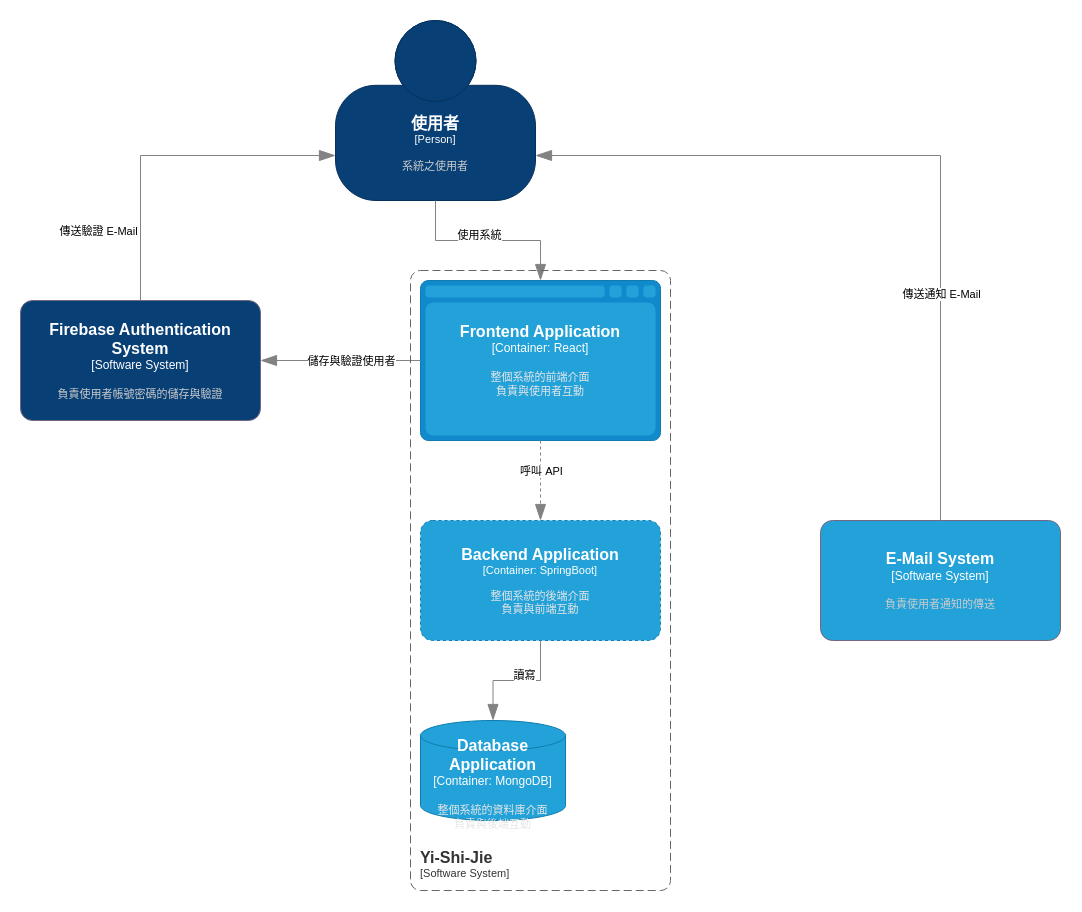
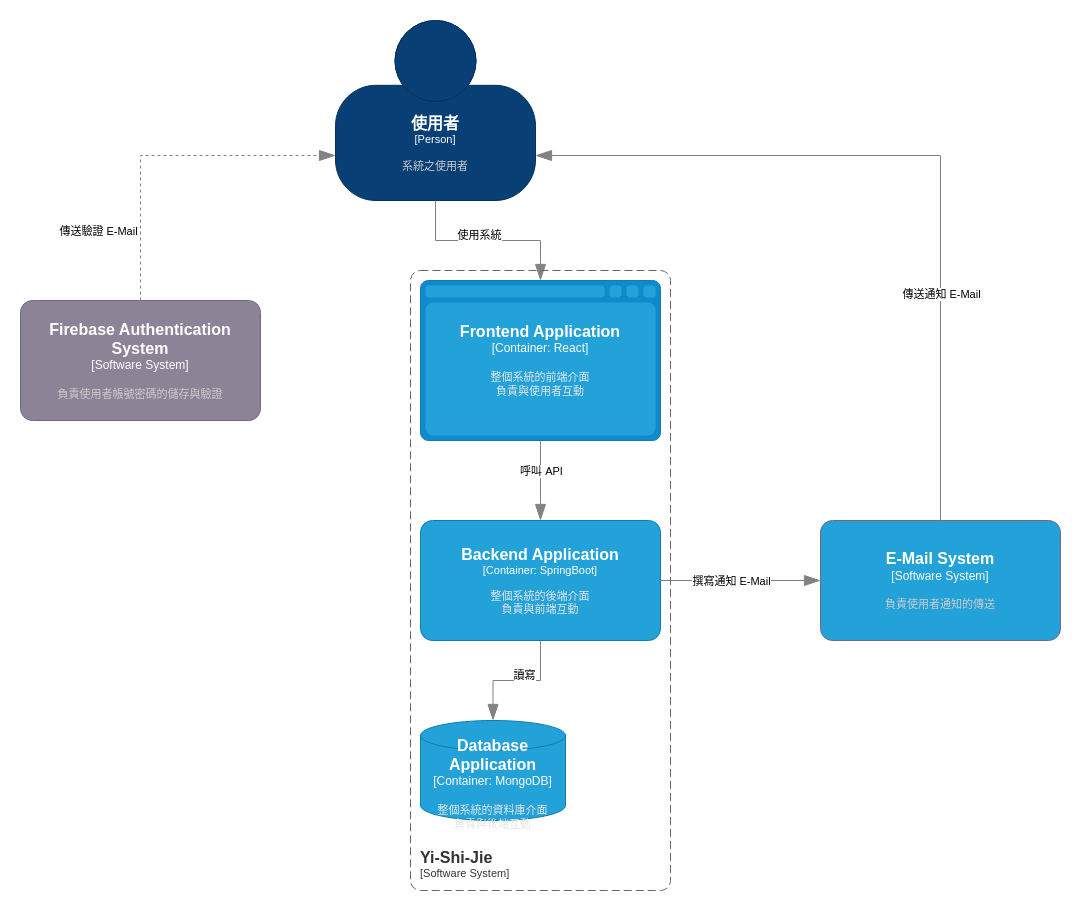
  <mxCell id="0" />
  <mxCell id="1" parent="0" />
  <mxCell id="2" value="&lt;font style=&quot;font-size: 16px&quot;&gt;&lt;b&gt;Frontend Application&#10;&lt;/b&gt;&lt;/font&gt;&lt;div&gt;[Container:&amp;nbsp;React]&lt;/div&gt;&lt;br&gt;&lt;div&gt;&lt;font style=&quot;font-size: 11px&quot;&gt;&lt;font color=&quot;#E6E6E6&quot;&gt;整個系統的前端介面&#10;負責與使用者互動&lt;/font&gt;&lt;/div&gt;" style="shape=mxgraph.c4.webBrowserContainer2;whiteSpace=wrap;html=1;boundedLbl=1;rounded=0;labelBackgroundColor=none;strokeColor=#118ACD;fillColor=#23A2D9;strokeColor=#118ACD;strokeColor2=#0E7DAD;fontSize=12;fontColor=#ffffff;align=center;metaEdit=1;points=[[0.5,0,0],[1,0.25,0],[1,0.5,0],[1,0.75,0],[0.5,1,0],[0,0.75,0],[0,0.5,0],[0,0.25,0]];resizable=0;" vertex="1" parent="1"><mxGeometry x="420" y="280" width="240" height="160" as="geometry" /></mxCell>
  <mxCell id="3" value="&lt;font style=&quot;font-size: 16px&quot;&gt;&lt;b&gt;使用者&lt;/b&gt;&lt;/font&gt;&lt;div&gt;[Person]&lt;/div&gt;&lt;br&gt;&lt;div&gt;&lt;font style=&quot;font-size: 11px&quot;&gt;&lt;font color=&quot;#cccccc&quot;&gt;系統之使用者&lt;/font&gt;&lt;/div&gt;" style="html=1;fontSize=11;dashed=0;whiteSpace=wrap;fillColor=#083F75;strokeColor=#06315C;fontColor=#ffffff;shape=mxgraph.c4.person2;align=center;metaEdit=1;points=[[0.5,0,0],[1,0.5,0],[1,0.75,0],[0.75,1,0],[0.5,1,0],[0.25,1,0],[0,0.75,0],[0,0.5,0]];resizable=0;" vertex="1" parent="1"><mxGeometry x="335" y="20" width="200" height="180" as="geometry" /></mxCell>
- <mxCell id="4" value="&lt;font style=&quot;font-size: 16px&quot;&gt;&lt;b&gt;Backend Application&lt;/b&gt;&lt;/font&gt;&lt;div&gt;[Container: SpringBoot]&lt;/div&gt;&lt;br&gt;&lt;div&gt;&lt;font style=&quot;font-size: 11px&quot;&gt;&lt;font color=&quot;#E6E6E6&quot;&gt;整個系統的後端介面&#10;負責與前端互動&lt;/font&gt;&lt;/div&gt;" style="rounded=1;whiteSpace=wrap;html=1;fontSize=11;labelBackgroundColor=none;fillColor=#23A2D9;fontColor=#ffffff;align=center;arcSize=10;strokeColor=#0E7DAD;metaEdit=1;resizable=0;points=[[0.25,0,0],[0.5,0,0],[0.75,0,0],[1,0.25,0],[1,0.5,0],[1,0.75,0],[0.75,1,0],[0.5,1,0],[0.25,1,0],[0,0.75,0],[0,0.5,0],[0,0.25,0]];dashed=1;" vertex="1" parent="1"><mxGeometry x="420" y="520" width="240" height="120" as="geometry" /></mxCell>
+ <mxCell id="4" value="&lt;font style=&quot;font-size: 16px&quot;&gt;&lt;b&gt;Backend Application&lt;/b&gt;&lt;/font&gt;&lt;div&gt;[Container: SpringBoot]&lt;/div&gt;&lt;br&gt;&lt;div&gt;&lt;font style=&quot;font-size: 11px&quot;&gt;&lt;font color=&quot;#E6E6E6&quot;&gt;整個系統的後端介面&#10;負責與前端互動&lt;/font&gt;&lt;/div&gt;" style="rounded=1;whiteSpace=wrap;html=1;fontSize=11;labelBackgroundColor=none;fillColor=#23A2D9;fontColor=#ffffff;align=center;arcSize=10;strokeColor=#0E7DAD;metaEdit=1;resizable=0;points=[[0.25,0,0],[0.5,0,0],[0.75,0,0],[1,0.25,0],[1,0.5,0],[1,0.75,0],[0.75,1,0],[0.5,1,0],[0.25,1,0],[0,0.75,0],[0,0.5,0],[0,0.25,0]];" vertex="1" parent="1"><mxGeometry x="420" y="520" width="240" height="120" as="geometry" /></mxCell>
  <mxCell id="5" value="&lt;font style=&quot;font-size: 16px&quot;&gt;&lt;b&gt;Database Application&lt;/b&gt;&lt;/font&gt;&lt;div&gt;[Container:&amp;nbsp;MongoDB]&lt;/div&gt;&lt;br&gt;&lt;div&gt;&lt;font style=&quot;font-size: 11px&quot;&gt;&lt;font color=&quot;#E6E6E6&quot;&gt;整個系統的資料庫介面&#10;負責與後端互動&lt;/font&gt;&lt;/div&gt;" style="shape=cylinder3;size=15;whiteSpace=wrap;html=1;boundedLbl=1;rounded=0;labelBackgroundColor=none;fillColor=#23A2D9;fontSize=12;fontColor=#ffffff;align=center;strokeColor=#0E7DAD;metaEdit=1;points=[[0.5,0,0],[1,0.25,0],[1,0.5,0],[1,0.75,0],[0.5,1,0],[0,0.75,0],[0,0.5,0],[0,0.25,0]];resizable=0;" vertex="1" parent="1"><mxGeometry x="420" y="720" width="145" height="100" as="geometry" /></mxCell>
- <mxCell id="6" value="&lt;font style=&quot;font-size: 16px&quot;&gt;&lt;b&gt;Firebase Authentication System&lt;/b&gt;&lt;/font&gt;&lt;div&gt;[Software System]&lt;/div&gt;&lt;br&gt;&lt;div&gt;&lt;font style=&quot;font-size: 11px&quot;&gt;&lt;font color=&quot;#cccccc&quot;&gt;負責使用者帳號密碼的儲存與驗證&lt;/font&gt;&lt;/div&gt;" style="rounded=1;whiteSpace=wrap;html=1;labelBackgroundColor=none;fillColor=#083f75;fontColor=#ffffff;align=center;arcSize=10;strokeColor=#736782;metaEdit=1;resizable=0;points=[[0.25,0,0],[0.5,0,0],[0.75,0,0],[1,0.25,0],[1,0.5,0],[1,0.75,0],[0.75,1,0],[0.5,1,0],[0.25,1,0],[0,0.75,0],[0,0.5,0],[0,0.25,0]];" vertex="1" parent="1"><mxGeometry x="20" y="300" width="240" height="120" as="geometry" /></mxCell>
+ <mxCell id="6" value="&lt;font style=&quot;font-size: 16px&quot;&gt;&lt;b&gt;Firebase Authentication System&lt;/b&gt;&lt;/font&gt;&lt;div&gt;[Software System]&lt;/div&gt;&lt;br&gt;&lt;div&gt;&lt;font style=&quot;font-size: 11px&quot;&gt;&lt;font color=&quot;#cccccc&quot;&gt;負責使用者帳號密碼的儲存與驗證&lt;/font&gt;&lt;/div&gt;" style="rounded=1;whiteSpace=wrap;html=1;labelBackgroundColor=none;fillColor=#8C8496;fontColor=#ffffff;align=center;arcSize=10;strokeColor=#736782;metaEdit=1;resizable=0;points=[[0.25,0,0],[0.5,0,0],[0.75,0,0],[1,0.25,0],[1,0.5,0],[1,0.75,0],[0.75,1,0],[0.5,1,0],[0.25,1,0],[0,0.75,0],[0,0.5,0],[0,0.25,0]];" vertex="1" parent="1"><mxGeometry x="20" y="300" width="240" height="120" as="geometry" /></mxCell>
  <mxCell id="7" value="&lt;font style=&quot;font-size: 16px&quot;&gt;&lt;b&gt;E-Mail System&lt;/b&gt;&lt;/font&gt;&lt;div&gt;[Software System]&lt;/div&gt;&lt;br&gt;&lt;div&gt;&lt;font style=&quot;font-size: 11px&quot;&gt;&lt;font color=&quot;#cccccc&quot;&gt;負責使用者通知的傳送&lt;/font&gt;&lt;/div&gt;" style="rounded=1;whiteSpace=wrap;html=1;labelBackgroundColor=none;fillColor=#23a2d9;fontColor=#ffffff;align=center;arcSize=10;strokeColor=#736782;metaEdit=1;resizable=0;points=[[0.25,0,0],[0.5,0,0],[0.75,0,0],[1,0.25,0],[1,0.5,0],[1,0.75,0],[0.75,1,0],[0.5,1,0],[0.25,1,0],[0,0.75,0],[0,0.5,0],[0,0.25,0]];" vertex="1" parent="1"><mxGeometry x="820" y="520" width="240" height="120" as="geometry" /></mxCell>
  <mxCell id="8" value="" style="endArrow=blockThin;html=1;fontSize=10;fontColor=#404040;strokeWidth=1;endFill=1;strokeColor=#828282;elbow=vertical;metaEdit=1;endSize=14;startSize=14;jumpStyle=arc;jumpSize=16;rounded=0;edgeStyle=orthogonalEdgeStyle;exitX=0.5;exitY=1;exitDx=0;exitDy=0;exitPerimeter=0;entryX=0.5;entryY=0;entryDx=0;entryDy=0;entryPerimeter=0;" edge="1" parent="1" source="3" target="2"><mxGeometry width="240" relative="1" as="geometry"><mxPoint x="520" y="390" as="sourcePoint" /><mxPoint x="760" y="390" as="targetPoint" /></mxGeometry></mxCell>
  <mxCell id="9" value="使用系統" style="edgeLabel;html=1;align=center;verticalAlign=middle;resizable=0;points=[];" vertex="1" connectable="0" parent="8"><mxGeometry x="-0.104" relative="1" as="geometry"><mxPoint y="-6" as="offset" /></mxGeometry></mxCell>
- <mxCell id="10" value="" style="endArrow=blockThin;html=1;fontSize=10;fontColor=#404040;strokeWidth=1;endFill=1;strokeColor=#828282;elbow=vertical;metaEdit=1;endSize=14;startSize=14;jumpStyle=arc;jumpSize=16;rounded=0;edgeStyle=orthogonalEdgeStyle;exitX=0.5;exitY=1;exitDx=0;exitDy=0;exitPerimeter=0;dashed=1;" edge="1" parent="1" source="2" target="4"><mxGeometry width="240" relative="1" as="geometry"><mxPoint x="520" y="490" as="sourcePoint" /><mxPoint x="710" y="620" as="targetPoint" /></mxGeometry></mxCell>
+ <mxCell id="10" value="" style="endArrow=blockThin;html=1;fontSize=10;fontColor=#404040;strokeWidth=1;endFill=1;strokeColor=#828282;elbow=vertical;metaEdit=1;endSize=14;startSize=14;jumpStyle=arc;jumpSize=16;rounded=0;edgeStyle=orthogonalEdgeStyle;exitX=0.5;exitY=1;exitDx=0;exitDy=0;exitPerimeter=0;" edge="1" parent="1" source="2" target="4"><mxGeometry width="240" relative="1" as="geometry"><mxPoint x="520" y="490" as="sourcePoint" /><mxPoint x="710" y="620" as="targetPoint" /></mxGeometry></mxCell>
  <mxCell id="11" value="呼叫 API" style="edgeLabel;html=1;align=center;verticalAlign=middle;resizable=0;points=[];" vertex="1" connectable="0" parent="10"><mxGeometry x="-0.104" relative="1" as="geometry"><mxPoint y="-6" as="offset" /></mxGeometry></mxCell>
  <mxCell id="12" value="" style="endArrow=blockThin;html=1;fontSize=10;fontColor=#404040;strokeWidth=1;endFill=1;strokeColor=#828282;elbow=vertical;metaEdit=1;endSize=14;startSize=14;jumpStyle=arc;jumpSize=16;rounded=0;edgeStyle=orthogonalEdgeStyle;exitX=0.5;exitY=1;exitDx=0;exitDy=0;exitPerimeter=0;" edge="1" parent="1" source="4" target="5"><mxGeometry width="240" relative="1" as="geometry"><mxPoint x="780" y="730" as="sourcePoint" /><mxPoint x="780" y="850" as="targetPoint" /></mxGeometry></mxCell>
  <mxCell id="13" value="讀寫" style="edgeLabel;html=1;align=center;verticalAlign=middle;resizable=0;points=[];" vertex="1" connectable="0" parent="12"><mxGeometry x="-0.104" relative="1" as="geometry"><mxPoint y="-6" as="offset" /></mxGeometry></mxCell>
- <mxCell id="14" value="" style="endArrow=blockThin;html=1;fontSize=10;fontColor=#404040;strokeWidth=1;endFill=1;strokeColor=#828282;elbow=vertical;metaEdit=1;endSize=14;startSize=14;jumpStyle=arc;jumpSize=16;rounded=0;edgeStyle=orthogonalEdgeStyle;exitX=0;exitY=0.5;exitDx=0;exitDy=0;exitPerimeter=0;entryX=1;entryY=0.5;entryDx=0;entryDy=0;entryPerimeter=0;" edge="1" parent="1" source="2" target="6"><mxGeometry width="240" relative="1" as="geometry"><mxPoint x="550" y="210" as="sourcePoint" /><mxPoint x="550" y="330" as="targetPoint" /></mxGeometry></mxCell>
- <mxCell id="15" value="儲存與驗證使用者" style="edgeLabel;html=1;align=center;verticalAlign=middle;resizable=0;points=[];" vertex="1" connectable="0" parent="14"><mxGeometry x="-0.104" relative="1" as="geometry"><mxPoint x="2" as="offset" /></mxGeometry></mxCell>
- <mxCell id="16" value="" style="endArrow=blockThin;html=1;fontSize=10;fontColor=#404040;strokeWidth=1;endFill=1;strokeColor=#828282;elbow=vertical;metaEdit=1;endSize=14;startSize=14;jumpStyle=arc;jumpSize=16;rounded=0;edgeStyle=orthogonalEdgeStyle;exitX=0.5;exitY=0;exitDx=0;exitDy=0;exitPerimeter=0;entryX=0;entryY=0.75;entryDx=0;entryDy=0;entryPerimeter=0;" edge="1" parent="1" source="6" target="3"><mxGeometry width="240" relative="1" as="geometry"><mxPoint x="430" y="410" as="sourcePoint" /><mxPoint x="230" y="410" as="targetPoint" /></mxGeometry></mxCell>
+ <mxCell id="16" value="" style="endArrow=blockThin;html=1;fontSize=10;fontColor=#404040;strokeWidth=1;endFill=1;strokeColor=#828282;elbow=vertical;metaEdit=1;endSize=14;startSize=14;jumpStyle=arc;jumpSize=16;rounded=0;edgeStyle=orthogonalEdgeStyle;exitX=0.5;exitY=0;exitDx=0;exitDy=0;exitPerimeter=0;entryX=0;entryY=0.75;entryDx=0;entryDy=0;entryPerimeter=0;dashed=1;" edge="1" parent="1" source="6" target="3"><mxGeometry width="240" relative="1" as="geometry"><mxPoint x="430" y="410" as="sourcePoint" /><mxPoint x="230" y="410" as="targetPoint" /></mxGeometry></mxCell>
  <mxCell id="17" value="傳送驗證 E-Mail" style="edgeLabel;html=1;align=center;verticalAlign=middle;resizable=0;points=[];" vertex="1" connectable="0" parent="16"><mxGeometry x="-0.104" relative="1" as="geometry"><mxPoint x="-50" y="75" as="offset" /></mxGeometry></mxCell>
  <mxCell id="18" value="" style="endArrow=blockThin;html=1;fontSize=10;fontColor=#404040;strokeWidth=1;endFill=1;strokeColor=#828282;elbow=vertical;metaEdit=1;endSize=14;startSize=14;jumpStyle=arc;jumpSize=16;rounded=0;edgeStyle=orthogonalEdgeStyle;exitX=0.5;exitY=0;exitDx=0;exitDy=0;exitPerimeter=0;entryX=1;entryY=0.75;entryDx=0;entryDy=0;entryPerimeter=0;" edge="1" parent="1" source="7" target="3"><mxGeometry width="240" relative="1" as="geometry"><mxPoint x="110" y="350" as="sourcePoint" /><mxPoint x="450" y="165" as="targetPoint" /></mxGeometry></mxCell>
  <mxCell id="19" value="傳送通知 E-Mail" style="edgeLabel;html=1;align=center;verticalAlign=middle;resizable=0;points=[];" vertex="1" connectable="0" parent="18"><mxGeometry x="-0.104" relative="1" as="geometry"><mxPoint y="118" as="offset" /></mxGeometry></mxCell>
+ <mxCell id="20" value="" style="endArrow=blockThin;html=1;fontSize=10;fontColor=#404040;strokeWidth=1;endFill=1;strokeColor=#828282;elbow=vertical;metaEdit=1;endSize=14;startSize=14;jumpStyle=arc;jumpSize=16;rounded=0;edgeStyle=orthogonalEdgeStyle;exitX=1;exitY=0.5;exitDx=0;exitDy=0;exitPerimeter=0;entryX=0;entryY=0.5;entryDx=0;entryDy=0;entryPerimeter=0;" edge="1" parent="1" source="4" target="7"><mxGeometry width="240" relative="1" as="geometry"><mxPoint x="430" y="410" as="sourcePoint" /><mxPoint x="230" y="410" as="targetPoint" /></mxGeometry></mxCell>
+ <mxCell id="21" value="撰寫通知 E-Mail" style="edgeLabel;html=1;align=center;verticalAlign=middle;resizable=0;points=[];" vertex="1" connectable="0" parent="20"><mxGeometry x="-0.104" relative="1" as="geometry"><mxPoint x="-2" as="offset" /></mxGeometry></mxCell>
  <mxCell id="22" value="&lt;font style=&quot;font-size: 16px&quot;&gt;&lt;b&gt;&lt;div style=&quot;text-align: left&quot;&gt;Yi-Shi-Jie&lt;/div&gt;&lt;/b&gt;&lt;/font&gt;&lt;div style=&quot;text-align: left&quot;&gt;[Software System]&lt;/div&gt;" style="rounded=1;fontSize=11;whiteSpace=wrap;html=1;dashed=1;arcSize=20;fillColor=none;strokeColor=#666666;fontColor=#333333;labelBackgroundColor=none;align=left;verticalAlign=bottom;labelBorderColor=none;spacingTop=0;spacing=10;dashPattern=8 4;metaEdit=1;rotatable=0;perimeter=rectanglePerimeter;noLabel=0;labelPadding=0;allowArrows=0;connectable=0;expand=0;recursiveResize=0;editable=1;pointerEvents=0;absoluteArcSize=1;points=[[0.25,0,0],[0.5,0,0],[0.75,0,0],[1,0.25,0],[1,0.5,0],[1,0.75,0],[0.75,1,0],[0.5,1,0],[0.25,1,0],[0,0.75,0],[0,0.5,0],[0,0.25,0]];" vertex="1" parent="1"><mxGeometry x="410" y="270" width="260" height="620" as="geometry" /></mxCell>
